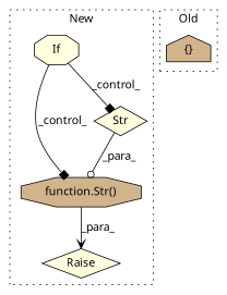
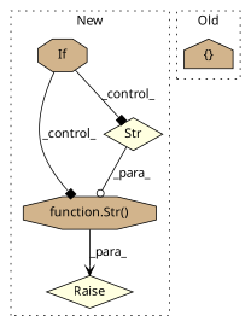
  digraph {
    fontname="Noto Sans"
    node [fillcolor=tan fontname="Noto Sans" shape=octagon style=filled]
    edge [arrowhead=box fontname="Noto Sans"]
    n1 [a=75 l="44,18" label="function.Str()" s="7065,7383"]
    n2 [a=66 fillcolor=lightyellow l=274 label=Str s=7109 shape=diamond]
    n3 [a=91 fillcolor=lightyellow l=6 label=Raise s=7059 shape=diamond]
-   n4 [a=96 fillcolor=lightyellow l=3 label=If s=6956]
+   n4 [a=96 l=3 label=If s=6956]
    n5 [a=95 l="2,1" label="{}" s="5876,5877" shape=house]
    subgraph cluster_1 {
      label=New
      style=dotted
      n1
      n2
      n3
      n4
    }
    subgraph cluster_2 {
      label=Old
      style=dotted
      n5
    }
    n1 -> n3 [arrowhead=vee label=_para_]
    n2 -> n1 [arrowhead=odot label=_para_]
    n4 -> n1 [label=_control_]
    n4 -> n2 [label=_control_]
  }
